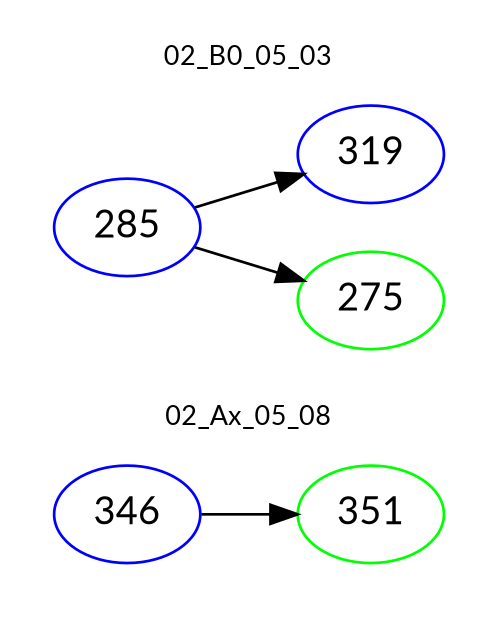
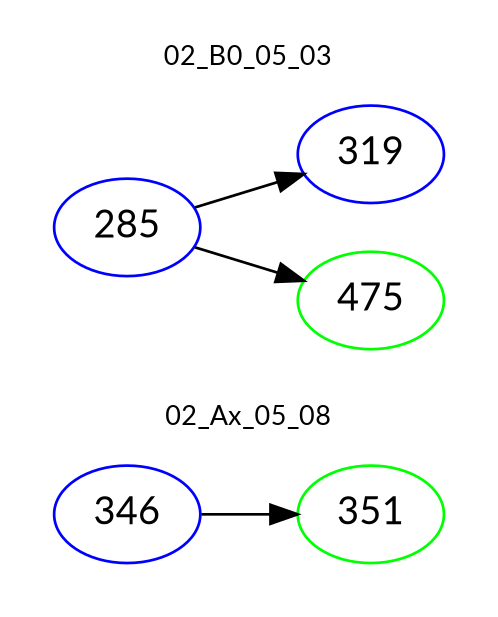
  digraph {
    fontname=Lato
    rankdir=LR
    node [color=blue fontname=Lato]
    edge [color=black fontname=Lato]
    n1 [label=346]
    n2 [color=green label=351]
    n3 [label=285]
-   n4 [color=green label=275]
+   n4 [color=green label=475]
    n5 [label=319]
    subgraph cluster_1 {
      color=white
      fontsize=10
      label="02_Ax_05_08"
      n1
      n2
    }
    subgraph cluster_2 {
      color=white
      fontsize=10
      label="02_B0_05_03"
      n3
      n4
      n5
    }
    n1 -> n2
    n3 -> n4
    n3 -> n5
  }
